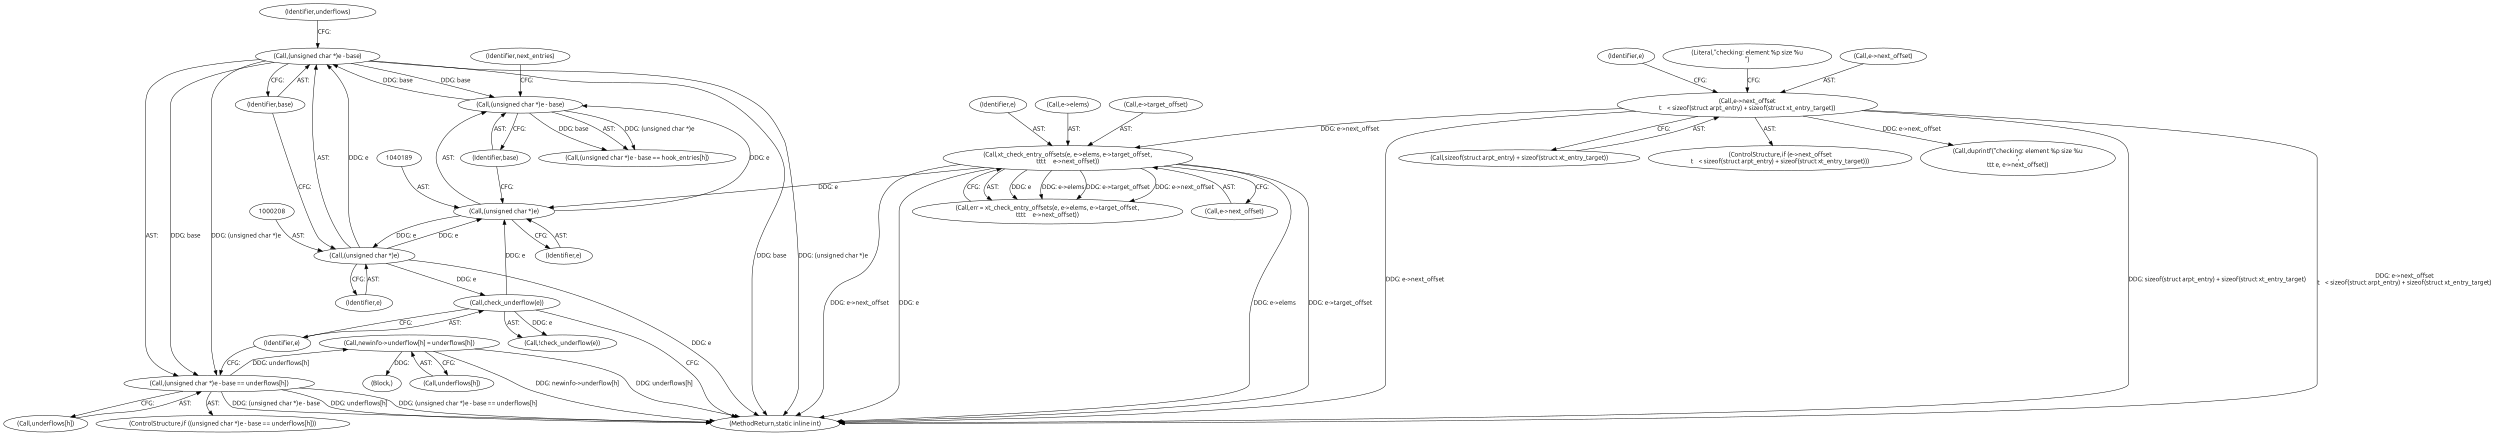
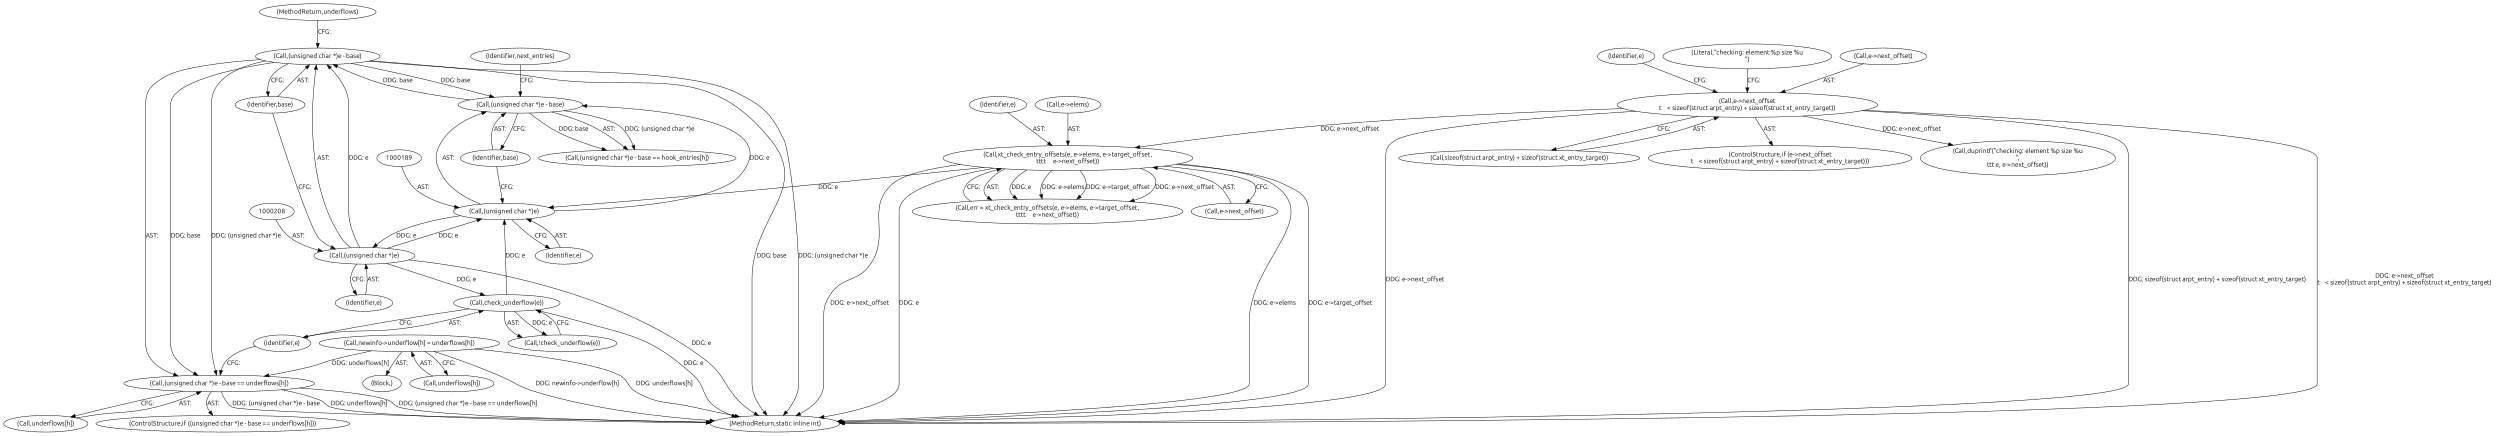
  digraph {
    fontname=Ubuntu
    node [fontname=Ubuntu]
    edge [fontname=Ubuntu]
    n1 [label="(Call,newinfo->underflow[h] = underflows[h])"]
    n2 [label="(Block,)"]
    n3 [label="(Call,underflows[h])"]
    n4 [label="(MethodReturn,static inline int)"]
    n5 [label="(Call,(unsigned char *)e - base == underflows[h])"]
    n6 [label="(ControlStructure,if ((unsigned char *)e - base == underflows[h]))"]
    n7 [label="(Call,underflows[h])"]
    n8 [label="(Call,(unsigned char *)e - base)"]
    n9 [label="(Call,(unsigned char *)e - base)"]
    n10 [label="(Identifier,base)"]
    n11 [label="(Call,(unsigned char *)e - base == hook_entries[h])"]
    n12 [label="(Identifier,base)"]
    n13 [label="(Call,(unsigned char *)e)"]
    n14 [label="(Call,(unsigned char *)e)"]
    n15 [label="(Call,check_underflow(e))"]
    n16 [label="(Identifier,e)"]
    n17 [label="(Identifier,e)"]
    n18 [label="(Identifier,e)"]
    n19 [label="(Call,!check_underflow(e))"]
    n20 [label="(Call,xt_check_entry_offsets(e, e->elems, e->target_offset,\n\t\t\t\t     e->next_offset))"]
    n21 [label="(Call,err = xt_check_entry_offsets(e, e->elems, e->target_offset,\n\t\t\t\t     e->next_offset))"]
    n22 [label="(Call,e->next_offset)"]
    n23 [label="(Call,e->next_offset\n\t    < sizeof(struct arpt_entry) + sizeof(struct xt_entry_target))"]
    n24 [label="(Call,sizeof(struct arpt_entry) + sizeof(struct xt_entry_target))"]
    n25 [label="(ControlStructure,if (e->next_offset\n\t    < sizeof(struct arpt_entry) + sizeof(struct xt_entry_target)))"]
    n26 [label="(Call,duprintf(\"checking: element %p size %u\n\",\n\t\t\t e, e->next_offset))"]
-   n27 [label="(Identifier,underflows)"]
+   n27 [label="(MethodReturn,underflows)"]
    n28 [label="(Identifier,e)"]
-   n29 [label="(Call,e->target_offset)"]
    n30 [label="(Identifier,e)"]
    n31 [label="(Literal,\"checking: element %p size %u\n\")"]
    n32 [label="(Call,e->elems)"]
    n33 [label="(Call,e->next_offset)"]
    n34 [label="(Identifier,next_entries)"]
    1000208
-   1000189 [label=1040189]
-   n1 -> n2 [label="DDG: "]
+   1000189
+   n1 -> n2 [label="AST: "]
    n1 -> n3 [label="CFG: "]
    n1 -> n4 [label="DDG: newinfo->underflow[h]"]
    n1 -> n4 [label="DDG: underflows[h]"]
    n3 -> n1 [label="AST: "]
-   n5 -> n1 [label="DDG: underflows[h]"]
+   n1 -> n5 [label="DDG: underflows[h]"]
    n5 -> n4 [label="DDG: (unsigned char *)e - base"]
    n5 -> n4 [label="DDG: underflows[h]"]
    n5 -> n4 [label="DDG: (unsigned char *)e - base == underflows[h]"]
    n5 -> n6 [label="AST: "]
    n5 -> n7 [label="CFG: "]
    n7 -> n5 [label="AST: "]
    n8 -> n4 [label="DDG: base"]
    n8 -> n4 [label="DDG: (unsigned char *)e"]
    n8 -> n5 [label="AST: "]
    n8 -> n5 [label="DDG: (unsigned char *)e"]
    n8 -> n5 [label="DDG: base"]
    n8 -> n9 [label="DDG: base"]
    n8 -> n10 [label="CFG: "]
    n9 -> n8 [label="DDG: base"]
    n9 -> n11 [label="AST: "]
    n9 -> n11 [label="DDG: (unsigned char *)e"]
    n9 -> n11 [label="DDG: base"]
    n9 -> n12 [label="CFG: "]
    n10 -> n8 [label="AST: "]
    n10 -> n13 [label="CFG: "]
    n12 -> n9 [label="AST: "]
    n12 -> n14 [label="CFG: "]
    n13 -> n4 [label="DDG: e"]
    n13 -> n8 [label="AST: "]
    n13 -> n8 [label="DDG: e"]
    n13 -> n14 [label="DDG: e"]
    n13 -> n15 [label="DDG: e"]
    n13 -> n16 [label="CFG: "]
    n14 -> n9 [label="AST: "]
    n14 -> n9 [label="DDG: e"]
    n14 -> n13 [label="DDG: e"]
    n14 -> n17 [label="CFG: "]
-   n15 -> n4 [label="CFG: "]
+   n15 -> n4 [label="DDG: e"]
    n15 -> n14 [label="DDG: e"]
    n15 -> n18 [label="CFG: "]
    n15 -> n19 [label="AST: "]
    n15 -> n19 [label="DDG: e"]
    n16 -> n13 [label="AST: "]
    n17 -> n14 [label="AST: "]
    n18 -> n5 [label="CFG: "]
    n18 -> n15 [label="AST: "]
+   n19 -> n15 [label="CFG: "]
    n20 -> n4 [label="DDG: e->elems"]
    n20 -> n4 [label="DDG: e->target_offset"]
    n20 -> n4 [label="DDG: e->next_offset"]
    n20 -> n4 [label="DDG: e"]
    n20 -> n14 [label="DDG: e"]
    n20 -> n21 [label="AST: "]
    n20 -> n21 [label="DDG: e"]
    n20 -> n21 [label="DDG: e->elems"]
    n20 -> n21 [label="DDG: e->target_offset"]
    n20 -> n21 [label="DDG: e->next_offset"]
    n20 -> n22 [label="CFG: "]
    n21 -> n20 [label="CFG: "]
    n22 -> n20 [label="AST: "]
    n23 -> n4 [label="DDG: sizeof(struct arpt_entry) + sizeof(struct xt_entry_target)"]
    n23 -> n4 [label="DDG: e->next_offset\n\t    < sizeof(struct arpt_entry) + sizeof(struct xt_entry_target)"]
    n23 -> n4 [label="DDG: e->next_offset"]
    n23 -> n20 [label="DDG: e->next_offset"]
    n23 -> n24 [label="CFG: "]
    n23 -> n25 [label="AST: "]
    n23 -> n26 [label="DDG: e->next_offset"]
    n24 -> n23 [label="AST: "]
    n27 -> n8 [label="CFG: "]
    n28 -> n23 [label="CFG: "]
-   n29 -> n20 [label="AST: "]
    n30 -> n20 [label="AST: "]
    n31 -> n23 [label="CFG: "]
    n32 -> n20 [label="AST: "]
    n33 -> n23 [label="AST: "]
    n34 -> n9 [label="CFG: "]
    1000208 -> n13 [label="AST: "]
    1000189 -> n14 [label="AST: "]
  }
